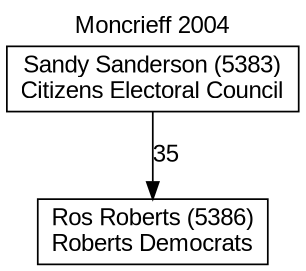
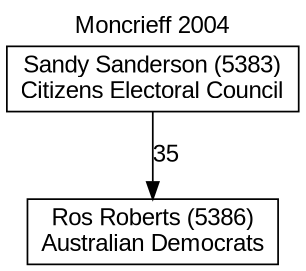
  digraph {
    label="Moncrieff 2004"
    labelloc=t
    mclimit=10
    fontname="Liberation Sans"
    node [shape=box fontname="Liberation Sans"]
-   n1 [label="Ros Roberts (5386)\nRoberts Democrats"]
+   n1 [label="Ros Roberts (5386)\nAustralian Democrats"]
    n2 [label="Sandy Sanderson (5383)\nCitizens Electoral Council"]
    n2 -> n1 [label=35 fontname="Liberation Sans"]
  }
